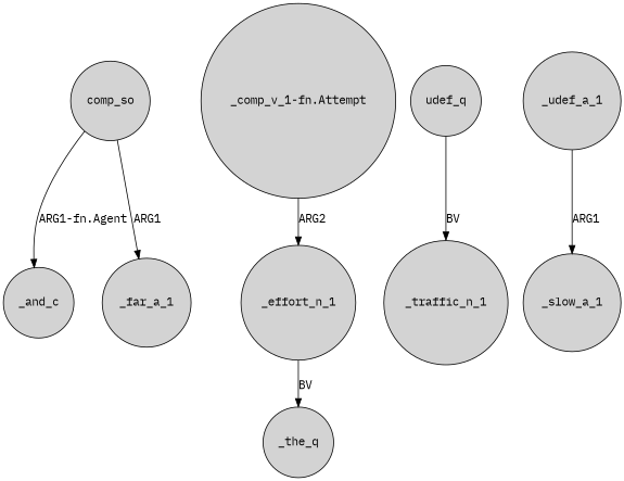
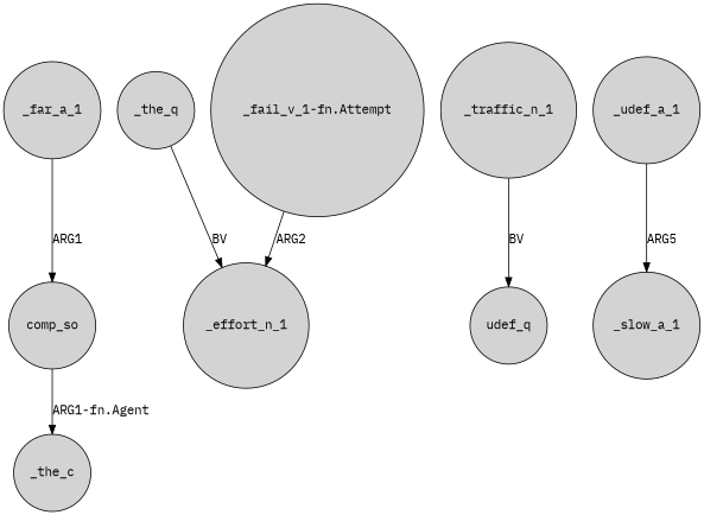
  digraph {
    fontname="IBM Plex Mono"
    node [fontname="IBM Plex Mono" shape=circle style=filled]
    edge [fontname="IBM Plex Mono"]
    comp_so
-   _and_c
+   _and_c [label=_the_c]
    _far_a_1
    _the_q
    _effort_n_1
    udef_q
    _traffic_n_1
    n8 [label=_udef_a_1]
    _slow_a_1
-   "_fail_v_1-fn.Attempt" [label="_comp_v_1-fn.Attempt"]
+   "_fail_v_1-fn.Attempt"
    comp_so -> _and_c [label="ARG1-fn.Agent"]
-   comp_so -> _far_a_1 [label=ARG1]
-   _effort_n_1 -> _the_q [label=BV]
-   udef_q -> _traffic_n_1 [label=BV]
-   n8 -> _slow_a_1 [label=ARG1]
+   _far_a_1 -> comp_so [label=ARG1]
+   _the_q -> _effort_n_1 [label=BV]
+   _traffic_n_1 -> udef_q [label=BV]
+   n8 -> _slow_a_1 [label=ARG5]
    "_fail_v_1-fn.Attempt" -> _effort_n_1 [label=ARG2]
  }
